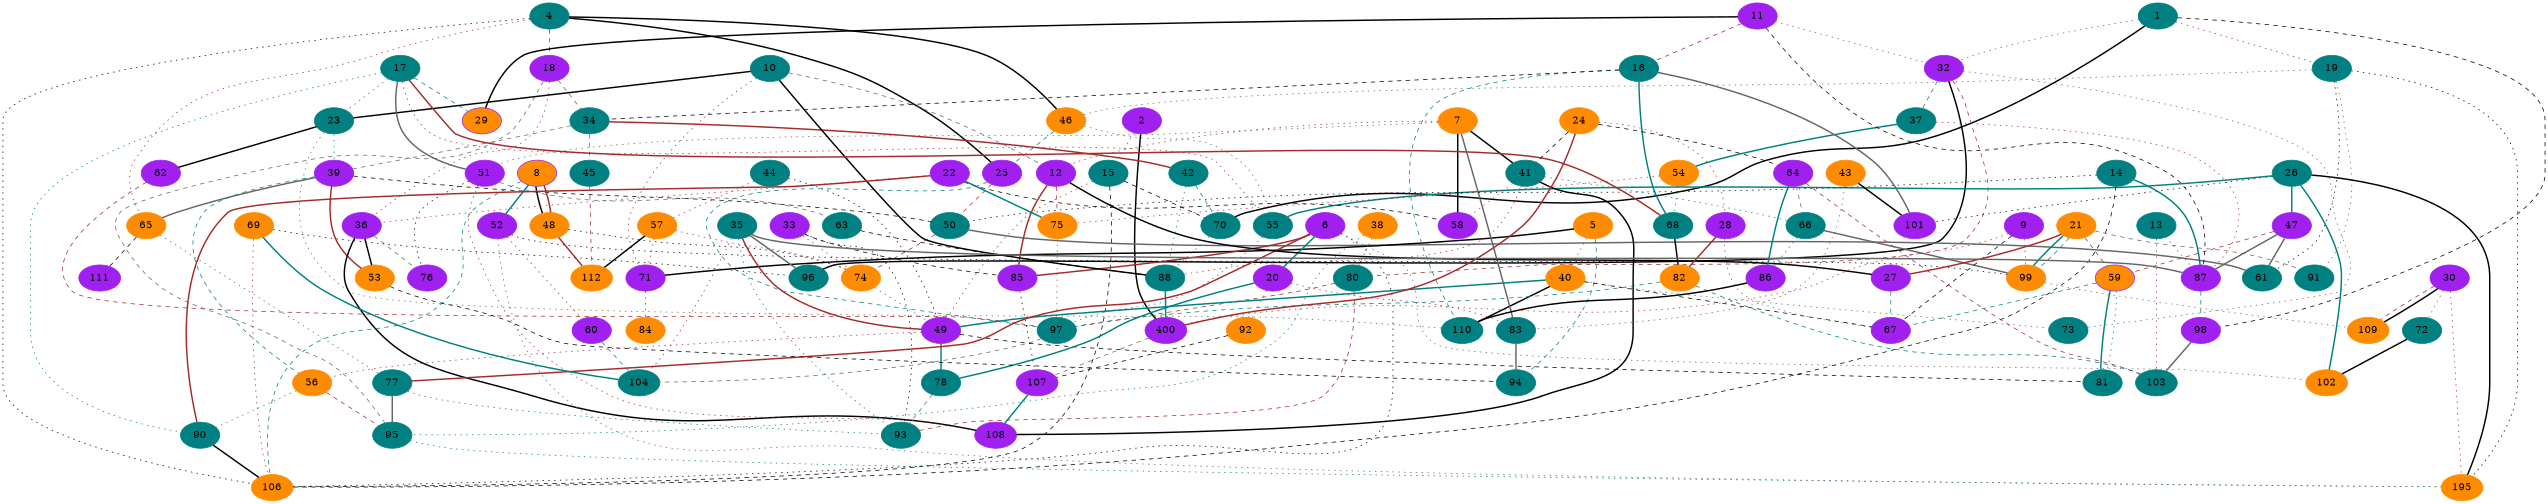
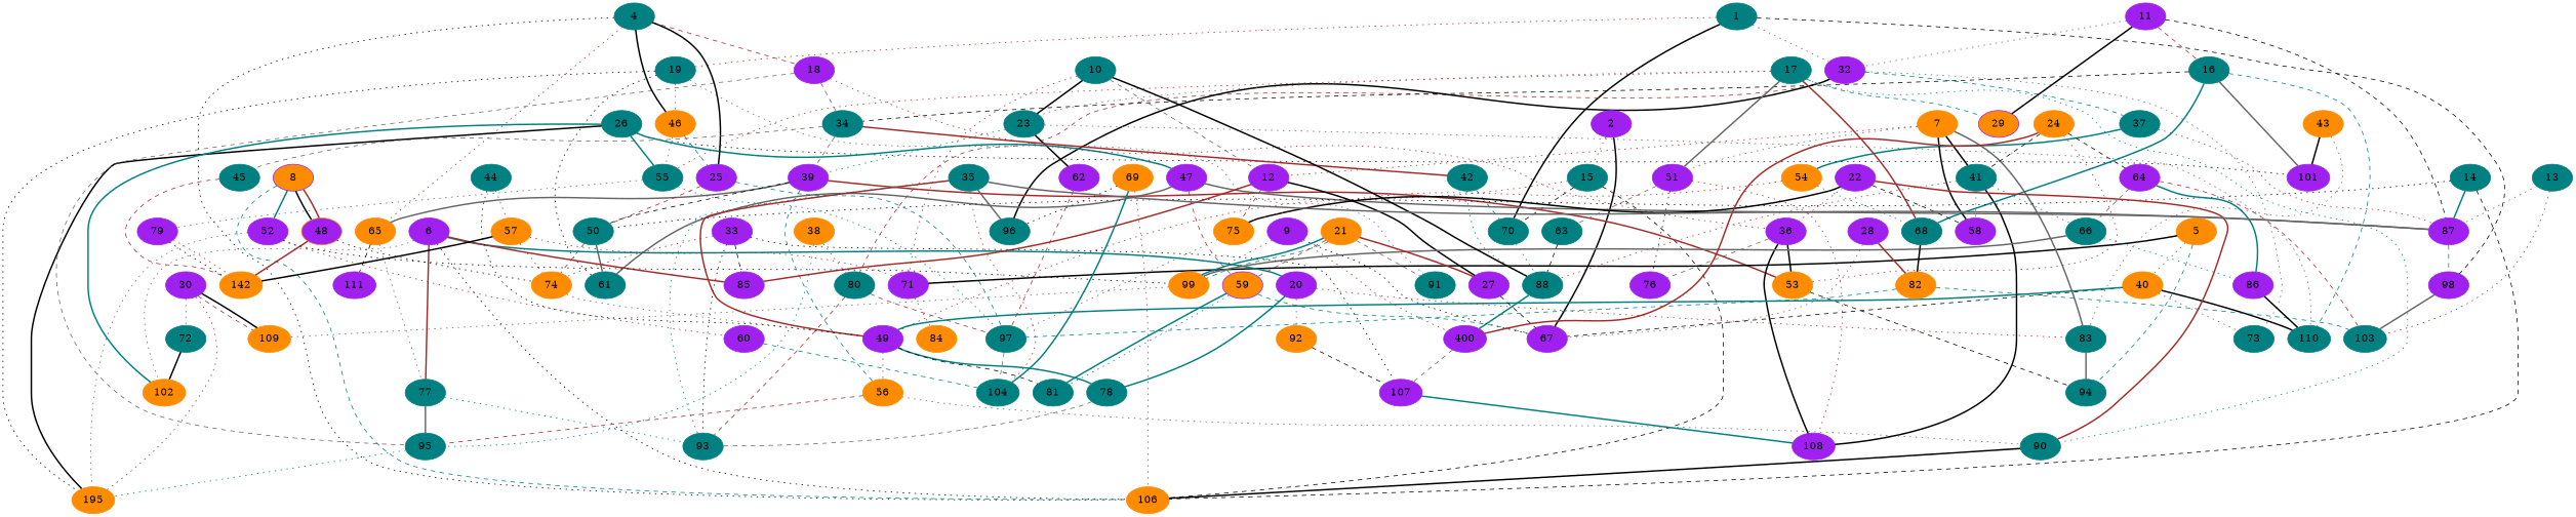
  graph {
    node [color=teal style=filled]
    edge [color=black style=dotted]
    1
    19
    32 [color=purple]
    70
    98 [color=purple]
    46 [color=darkorange]
    61
    91
    n9 [color=darkorange label=195]
    37
    73
    80
    96
    88
    103
    2 [color=purple]
    15
    67 [color=purple]
    106 [color=darkorange]
    49 [color=purple]
    23
    110
    39 [color=purple]
    62 [color=purple]
    102 [color=darkorange]
    26
    101 [color=purple]
    55
    47 [color=purple]
    18 [color=purple]
    4
    25 [color=purple]
    65 [color=darkorange]
    34
    36 [color=purple]
    95
    50
    97
    77
    111 [color=purple]
    5 [color=darkorange]
    40 [color=darkorange]
    71 [color=purple]
    94
    84 [color=darkorange]
    6 [color=purple]
    20 [color=purple]
    85 [color=purple]
    83
    78
    92 [color=darkorange]
    93
    7 [color=darkorange]
    12 [color=purple]
    41
    58 [color=purple]
    51 [color=purple]
    27 [color=purple]
    75 [color=darkorange]
    108 [color=purple]
    66
    8 [color=purple fillcolor=darkorange]
-   48 [color=darkorange]
+   48 [color=darkorange fillcolor=purple]
    52 [color=purple]
    74 [color=darkorange]
-   112 [color=darkorange]
+   112 [color=darkorange label=142]
    99 [color=darkorange]
    60 [color=purple]
    9 [color=purple]
    n70 [color=purple label=400]
    109 [color=darkorange]
    107 [color=purple]
    10
    11 [color=purple]
    16
    29 [color=purple fillcolor=darkorange]
    87 [color=purple]
    68
    13
    14
    56 [color=darkorange]
    81
    42
    45
    82 [color=darkorange]
    17
    90
    76 [color=purple]
    63
+   79 [color=purple]
    53 [color=darkorange]
    21 [color=darkorange]
    59 [color=purple fillcolor=darkorange]
    22 [color=purple]
    24 [color=darkorange]
    64 [color=purple]
    86 [color=purple]
    104
    28 [color=purple]
    30 [color=purple]
    72
    54 [color=darkorange]
    33 [color=purple]
    35
    38 [color=darkorange]
    43 [color=darkorange]
    44
    57 [color=darkorange]
    69 [color=darkorange]
    1 -- 19 [color=brown]
    1 -- 32 [color=gray40]
    1 -- 70 [style=bold]
    1 -- 98 [style=dashed]
    19 -- 46 [color=gray40]
    19 -- 61
    19 -- 91 [color=gray40]
    19 -- n9
    32 -- 37 [color=teal style=dashed]
    32 -- 73 [color=gray40]
    32 -- 80 [color=brown style=dashed]
    32 -- 96 [style=bold]
    70 -- 88 [color=teal]
    98 -- 103 [color=gray40 style=bold]
    46 -- 55 [color=gray40]
    46 -- 25 [color=teal style=dashed]
    37 -- 87 [color=brown]
    37 -- 54 [color=teal style=bold]
    80 -- 97 [color=brown style=dashed]
    80 -- 93 [color=brown style=dashed]
    88 -- n70 [color=teal style=bold]
    2 -- 15 [color=gray40]
-   2 -- n70 [style=bold]
+   2 -- 67 [style=bold]
    15 -- 70 [style=dashed]
    15 -- 106 [style=dashed]
    15 -- 49 [color=brown]
    49 -- 78 [color=teal style=bold]
    49 -- 56 [color=brown]
    49 -- 81 [style=dashed]
    23 -- 110 [color=gray40]
    23 -- 39 [color=teal]
    23 -- 62 [style=bold]
    39 -- 65 [color=gray40 style=bold]
    39 -- 50 [style=dashed]
    39 -- 56 [color=teal style=dashed]
    39 -- 53 [color=brown style=bold]
    62 -- 97 [color=brown style=dashed]
    26 -- n9 [style=bold]
    26 -- 102 [color=teal style=bold]
    26 -- 101
    26 -- 55 [color=teal style=bold]
    26 -- 47 [color=teal style=bold]
    55 -- 97 [color=teal]
+   55 -- 79 [color=gray40]
    47 -- 61 [color=gray40 style=bold]
    47 -- 87 [color=gray40 style=bold]
    47 -- 59 [color=brown style=dashed]
    18 -- 34 [color=gray40 style=dashed]
    18 -- 36 [color=brown]
    18 -- 95 [color=gray40 style=dashed]
    4 -- 46 [style=bold]
    4 -- 106
    4 -- 18 [color=brown style=dashed]
    4 -- 25 [style=bold]
    4 -- 65 [color=brown]
    25 -- 50 [color=brown style=dashed]
    25 -- 97 [color=teal style=dashed]
    65 -- 77 [color=gray40]
    65 -- 111 [style=dashed]
    34 -- 39 [color=gray40 style=dashed]
    34 -- 42 [color=brown style=bold]
    34 -- 45 [color=gray40 style=dashed]
    36 -- 108 [style=bold]
    36 -- 76 [color=gray40 style=dashed]
    36 -- 53 [style=bold]
    95 -- n9 [color=teal]
    50 -- 61 [color=gray40 style=bold]
    50 -- 74 [color=brown style=dashed]
    97 -- 104 [color=gray40 style=dashed]
    77 -- 95 [color=gray40 style=bold]
    77 -- 93 [color=teal]
    5 -- 40 [color=gray40]
    5 -- 71 [style=bold]
    5 -- 94 [color=teal style=dashed]
    40 -- 73 [color=gray40]
    40 -- 67 [style=dashed]
    40 -- 49 [color=teal style=bold]
    40 -- 110 [style=bold]
    71 -- 84 [color=brown]
    6 -- 106
    6 -- 102 [color=gray40]
    6 -- 77 [color=brown style=bold]
    6 -- 20 [color=teal style=bold]
    6 -- 85 [color=brown style=bold]
    20 -- 83 [color=brown]
    20 -- 78 [color=teal style=bold]
    20 -- 92 [color=gray40]
    83 -- 94 [color=gray40 style=bold]
    78 -- 93 [color=gray40 style=dashed]
    92 -- 107 [style=dashed]
    7 -- 83 [color=gray40 style=bold]
    7 -- 12 [color=brown]
    7 -- 41 [style=bold]
    7 -- 58 [style=bold]
    7 -- 51 [color=gray40]
    12 -- 85 [color=brown style=bold]
    12 -- 27 [style=bold]
    12 -- 75 [color=brown style=dashed]
    41 -- 88 [color=brown]
    41 -- 58 [color=gray40]
    41 -- 108 [style=bold]
    41 -- 66 [color=teal]
    51 -- 108 [color=brown]
    51 -- 76
    51 -- 63 [color=gray40 style=dashed]
-   27 -- 67 [color=teal style=dashed]
+   27 -- 67 [style=dashed]
    75 -- 97 [color=gray40]
    66 -- 99 [color=gray40 style=bold]
    66 -- 86 [color=teal]
    8 -- 106 [color=teal style=dashed]
    8 -- 48 [style=bold]
    8 -- 48 [color=brown style=bold]
    8 -- 52 [color=teal style=bold]
    48 -- 74
    48 -- 112 [color=brown style=bold]
    52 -- n9 [color=gray40]
    52 -- 99
    52 -- 60 [color=brown]
    74 -- 49 [color=gray40]
    99 -- 109 [color=gray40]
    60 -- 104 [color=teal style=dashed]
-   9 -- 67 [style=dashed]
+   9 -- 67
    9 -- 99 [color=brown]
    9 -- n70 [color=brown]
    n70 -- 107 [color=gray40 style=dashed]
    107 -- 108 [color=teal style=bold]
    10 -- 88 [style=bold]
    10 -- 23 [style=bold]
    10 -- 71 [color=brown]
    10 -- 12 [color=gray40 style=dashed]
    11 -- 32 [color=gray40]
    11 -- 16 [color=brown style=dashed]
    11 -- 29 [style=bold]
    11 -- 87 [style=dashed]
    16 -- 110 [color=teal style=dashed]
    16 -- 101 [color=gray40 style=bold]
    16 -- 34 [style=dashed]
    16 -- 68 [color=teal style=bold]
    87 -- 98 [color=teal style=dashed]
    68 -- 82 [style=bold]
    13 -- 103 [color=brown]
    13 -- 87 [color=gray40]
    14 -- 106 [style=dashed]
    14 -- 50
    14 -- 87 [color=teal style=bold]
    56 -- 95 [color=brown style=dashed]
    56 -- 90 [color=gray40]
    42 -- 70 [color=teal style=dashed]
    42 -- 88 [color=teal]
    45 -- 112 [color=brown style=dashed]
    82 -- 103 [color=teal style=dashed]
    82 -- 97 [color=teal style=dashed]
    17 -- 23 [color=gray40]
    17 -- 55 [color=brown]
    17 -- 51 [color=gray40 style=bold]
    17 -- 29 [color=teal style=dashed]
    17 -- 68 [color=brown style=bold]
    17 -- 90 [color=teal]
    90 -- 106 [style=bold]
    63 -- 88 [style=dashed]
+   79 -- 112
+   79 -- 112 [color=brown]
    53 -- 94 [style=dashed]
    21 -- 91 [color=gray40 style=dashed]
    21 -- 27 [color=brown style=bold]
    21 -- 99 [color=teal style=bold]
    21 -- 99 [color=teal style=dashed]
    21 -- 59 [color=brown style=dashed]
    59 -- 67 [color=teal style=dashed]
    59 -- 81 [color=teal style=bold]
    59 -- 81 [color=teal]
    22 -- 36 [color=brown]
    22 -- 58 [style=dashed]
-   22 -- 75 [color=teal style=bold]
+   22 -- 75 [style=bold]
    22 -- 90 [color=brown style=bold]
    24 -- 41 [style=dashed]
    24 -- n70 [color=brown style=bold]
-   24 -- 28 [color=brown]
+   24 -- 53 [color=brown]
    24 -- 64 [style=dashed]
    64 -- 103 [color=brown style=dashed]
    64 -- 66 [color=gray40 style=dashed]
    64 -- 86 [color=teal style=bold]
    86 -- 110 [style=bold]
    28 -- 67 [color=gray40]
    28 -- 82 [color=brown style=bold]
    30 -- n9 [color=brown]
    30 -- 109 [color=brown style=dashed]
    30 -- 109 [style=bold]
    30 -- 72 [color=gray40]
    72 -- 102 [style=bold]
    54 -- 75 [color=brown]
    54 -- 68 [color=teal]
    33 -- 85 [style=dashed]
    33 -- 93
    33 -- 74 [color=brown]
-   85 -- 107
+   33 -- 107
    35 -- 96 [color=gray40 style=bold]
    35 -- 49 [color=brown style=bold]
    35 -- 93 [color=teal]
    35 -- 87 [color=gray40 style=bold]
    35 -- 104 [color=brown]
    38 -- 80 [color=brown]
    38 -- 95 [color=teal]
    43 -- 101 [style=bold]
    43 -- 83 [color=gray40]
    44 -- 49
    44 -- 57 [color=brown]
    57 -- 71 [color=brown]
    57 -- 74 [color=brown]
    57 -- 112 [style=bold]
    69 -- 96
    69 -- 106 [color=brown]
    69 -- 104 [color=teal style=bold]
  }
